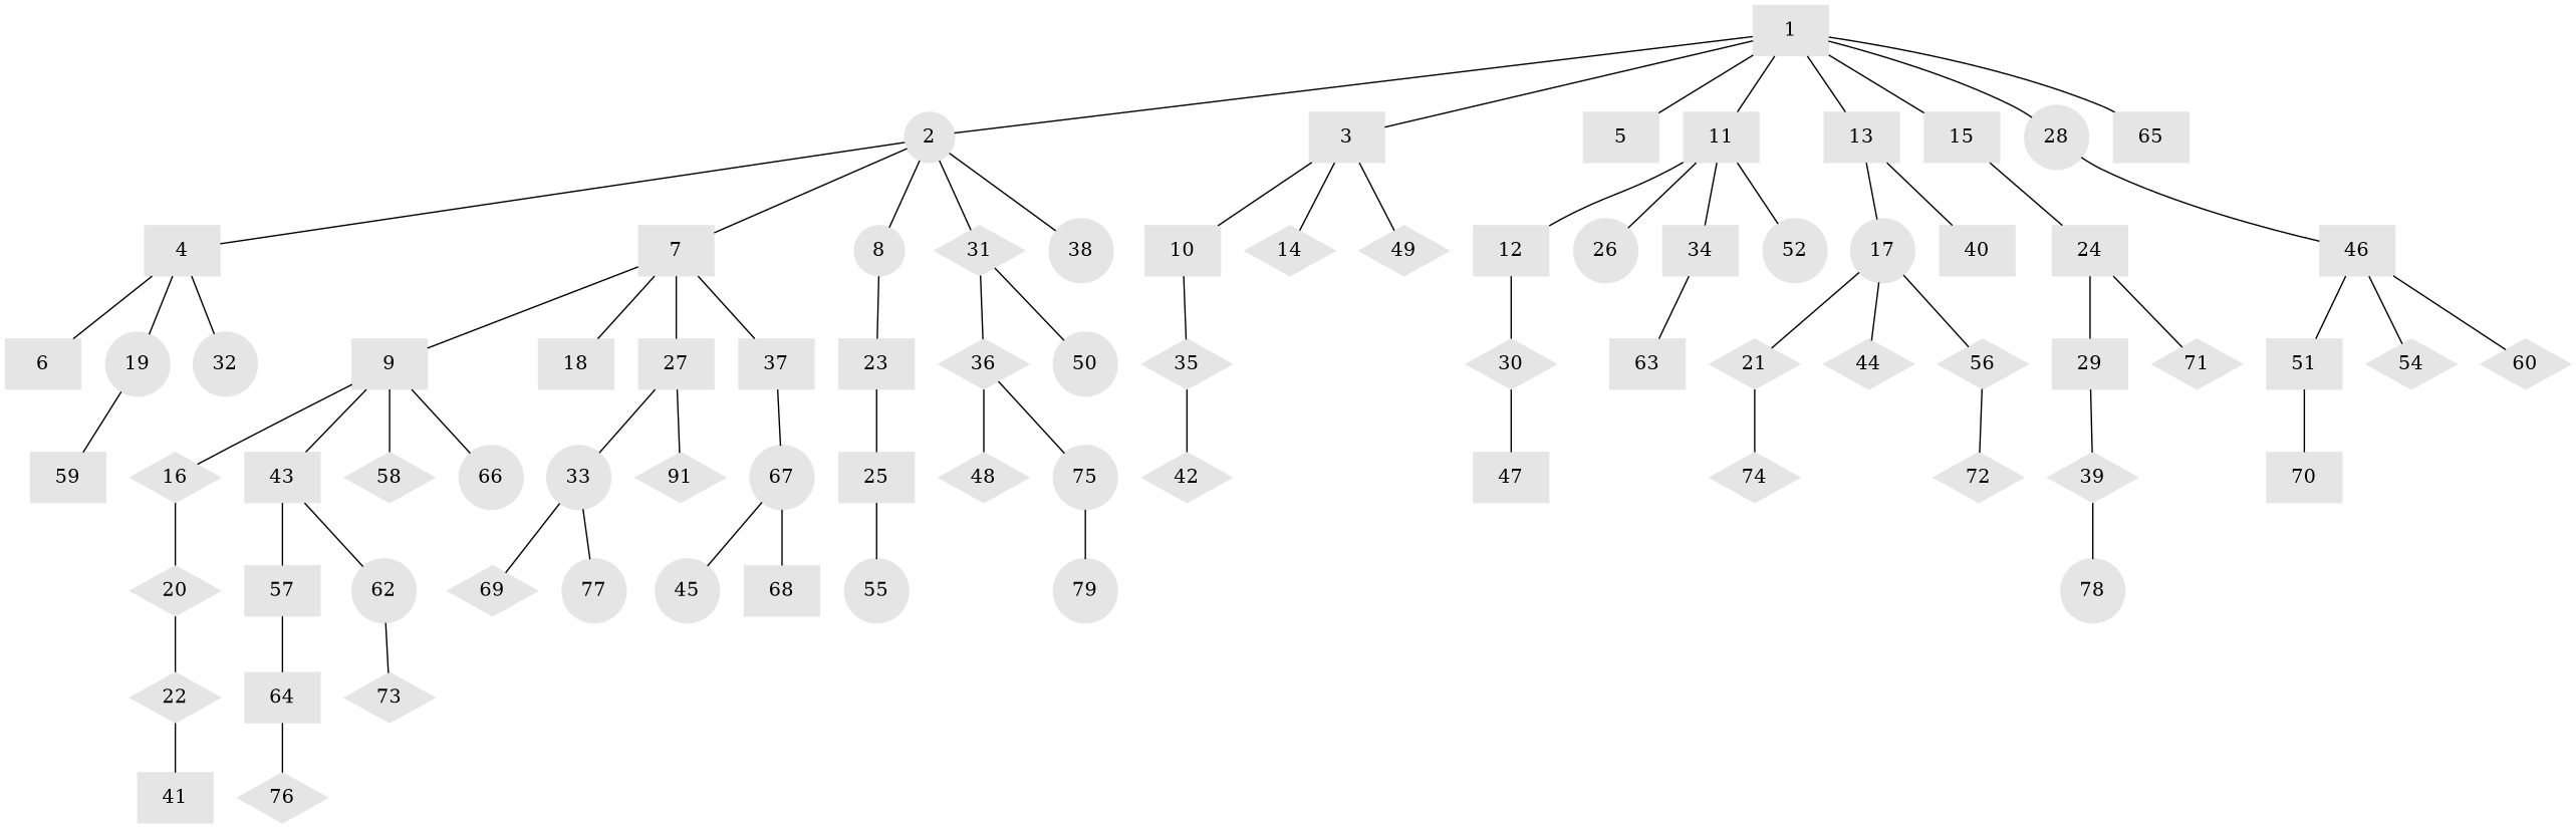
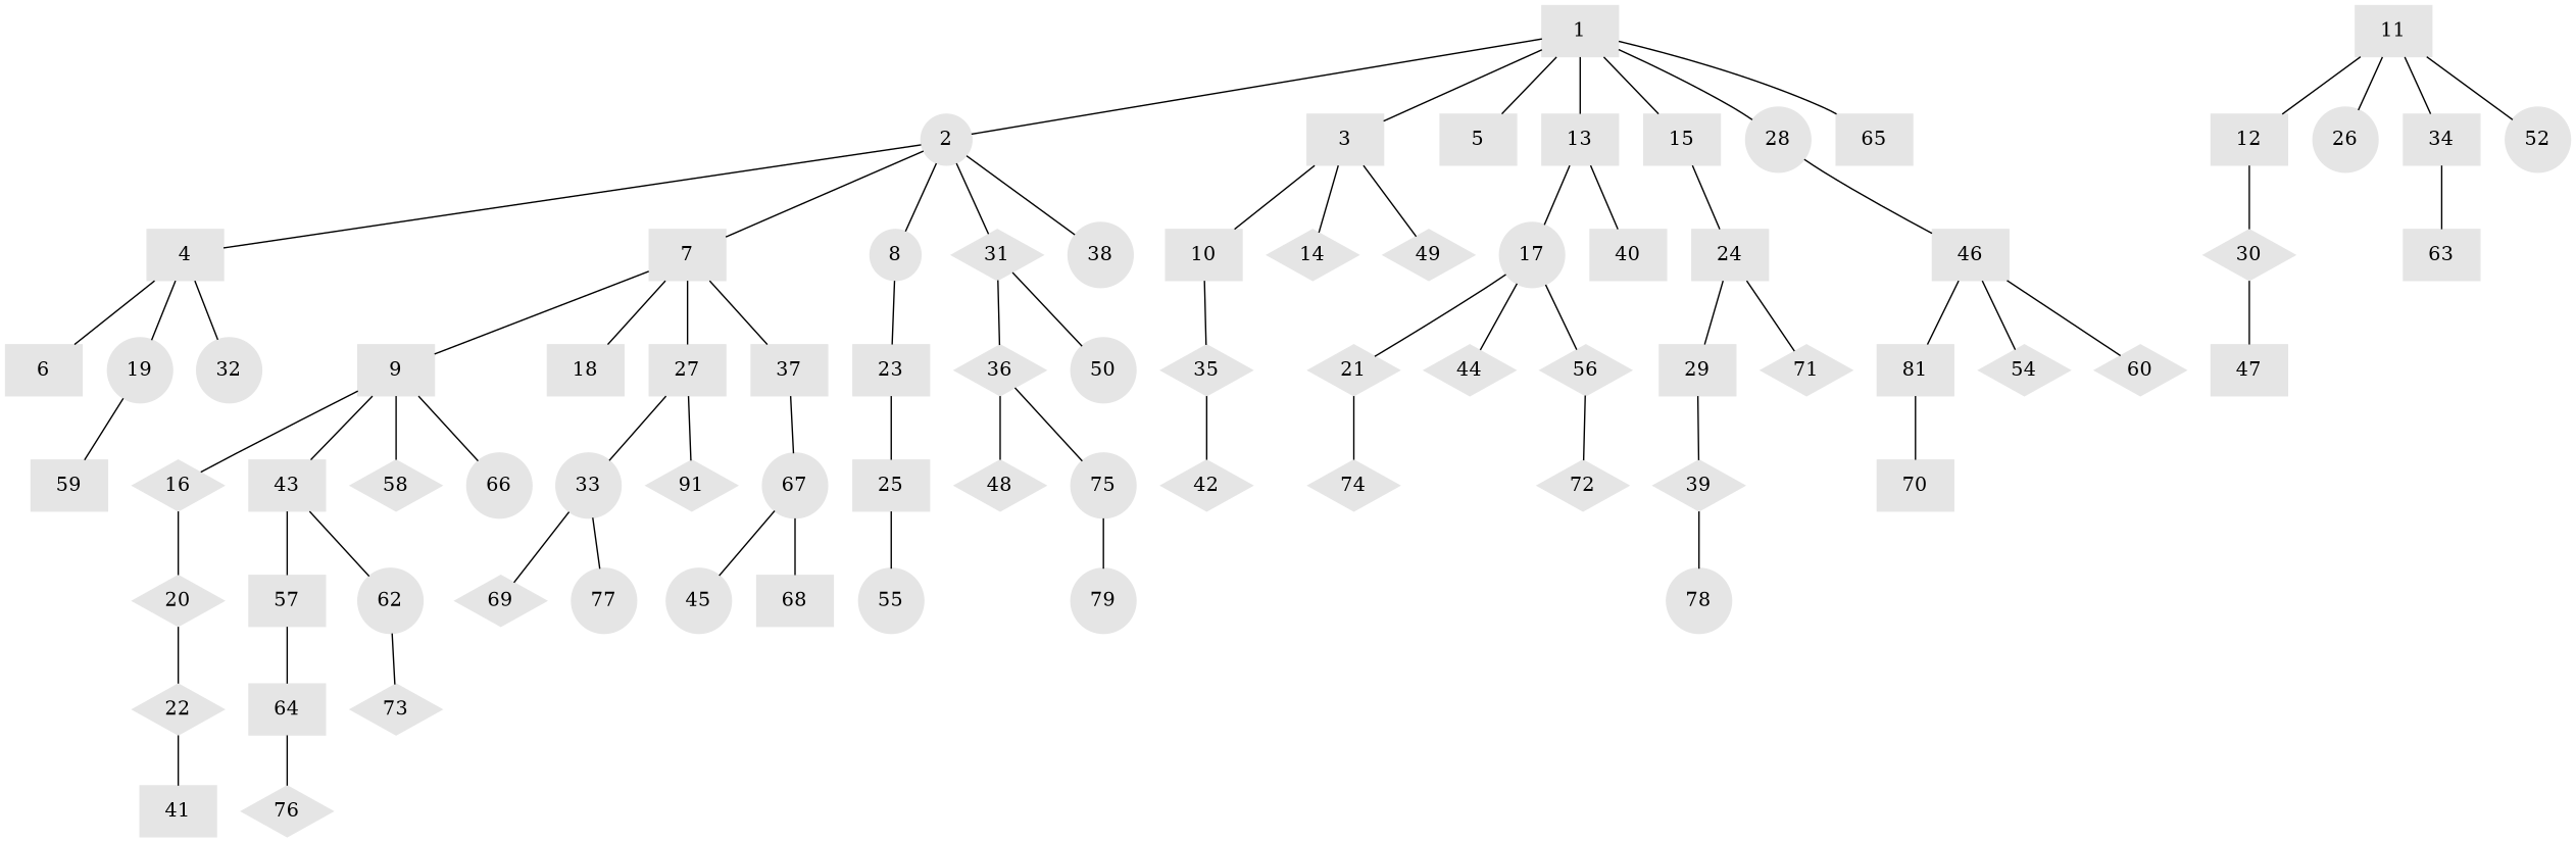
  graph {
    node [color=gray90 shape=box style=filled]
    2 [shape=circle]
    1
    3
    5
    11
    13
    15
    28 [shape=circle]
    65
    4
    7
    8 [shape=circle]
    31 [shape=diamond]
    38 [shape=circle]
    10
    14 [shape=diamond]
    49 [shape=diamond]
    12
    26 [shape=circle]
    34
    52 [shape=circle]
    17 [shape=circle]
    40
    24
    46
    6
    19 [shape=circle]
    32 [shape=circle]
    9
    18
    27
    37
    23
    36 [shape=diamond]
    50 [shape=circle]
    35 [shape=diamond]
    59
    16 [shape=diamond]
    43
    58 [shape=diamond]
    66 [shape=circle]
    33 [shape=circle]
    n43 [label=91 shape=diamond]
    67 [shape=circle]
    25
    20 [shape=diamond]
    57
    62 [shape=circle]
    42 [shape=diamond]
    30 [shape=diamond]
    63
    47
    21 [shape=diamond]
    44 [shape=diamond]
    56 [shape=diamond]
    29
    71 [shape=diamond]
    22 [shape=diamond]
    74 [shape=diamond]
    72 [shape=diamond]
    41
    55 [shape=circle]
    39 [shape=diamond]
    45 [shape=circle]
    69 [shape=diamond]
    77 [shape=circle]
-   51
+   51 [label=81]
    54 [shape=diamond]
    60 [shape=diamond]
    78 [shape=circle]
    48 [shape=diamond]
    75 [shape=circle]
    79 [shape=circle]
    68
    64
    73 [shape=diamond]
    70
    76 [shape=diamond]
    2 -- 4
    2 -- 7
    2 -- 8
    2 -- 31
    2 -- 38
    1 -- 2
    1 -- 3
    1 -- 5
-   1 -- 11
    1 -- 13
    1 -- 15
    1 -- 28
    1 -- 65
    3 -- 10
    3 -- 14
    3 -- 49
    11 -- 12
    11 -- 26
    11 -- 34
    11 -- 52
    13 -- 17
    13 -- 40
    15 -- 24
    28 -- 46
    4 -- 6
    4 -- 19
    4 -- 32
    7 -- 9
    7 -- 18
    7 -- 27
    7 -- 37
    8 -- 23
    31 -- 36
    31 -- 50
    10 -- 35
    12 -- 30
    34 -- 63
    17 -- 21
    17 -- 44
    17 -- 56
    24 -- 29
    24 -- 71
    46 -- 51
    46 -- 54
    46 -- 60
    19 -- 59
    9 -- 16
    9 -- 43
    9 -- 58
    9 -- 66
    27 -- 33
    27 -- n43
    37 -- 67
    23 -- 25
    36 -- 48
    36 -- 75
    35 -- 42
    16 -- 20
    43 -- 57
    43 -- 62
    33 -- 69
    33 -- 77
    67 -- 45
    67 -- 68
    25 -- 55
    20 -- 22
    57 -- 64
    62 -- 73
    30 -- 47
    21 -- 74
    56 -- 72
    29 -- 39
    22 -- 41
    39 -- 78
    51 -- 70
    75 -- 79
    64 -- 76
  }
